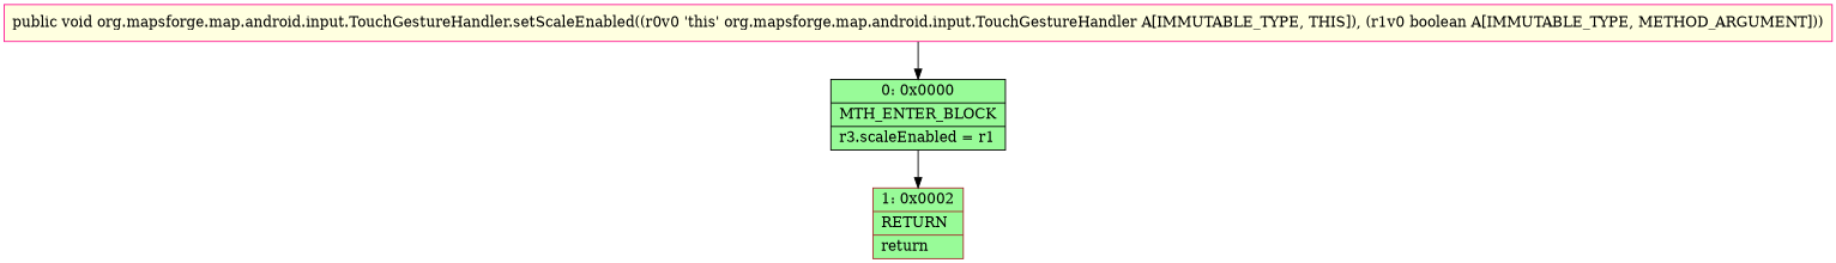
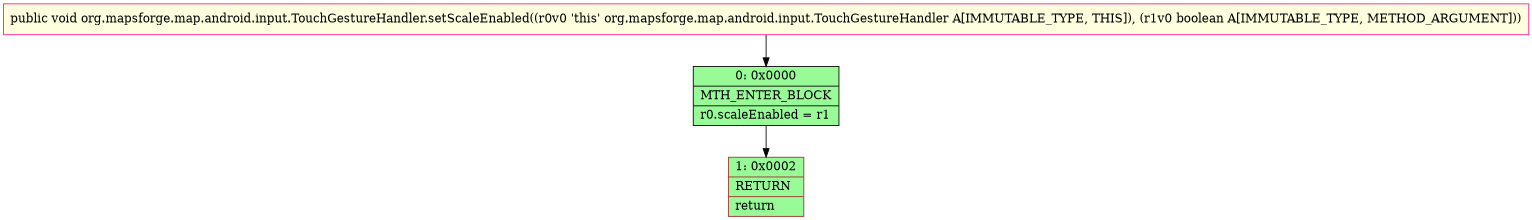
  digraph {
    node [shape=record style=filled fillcolor=palegreen]
-   n1 [label="{0\:\ 0x0000|MTH_ENTER_BLOCK\l|r3.scaleEnabled = r1\l}" color=black]
+   n1 [label="{0\:\ 0x0000|MTH_ENTER_BLOCK\l|r0.scaleEnabled = r1\l}" color=black]
    n2 [label="{1\:\ 0x0002|RETURN\l|return\l}" color=brown]
    n3 [label="{public void org.mapsforge.map.android.input.TouchGestureHandler.setScaleEnabled((r0v0 'this' org.mapsforge.map.android.input.TouchGestureHandler A[IMMUTABLE_TYPE, THIS]), (r1v0 boolean A[IMMUTABLE_TYPE, METHOD_ARGUMENT])) }" fillcolor=lightyellow color=deeppink]
    n1 -> n2
    n3 -> n1
  }
